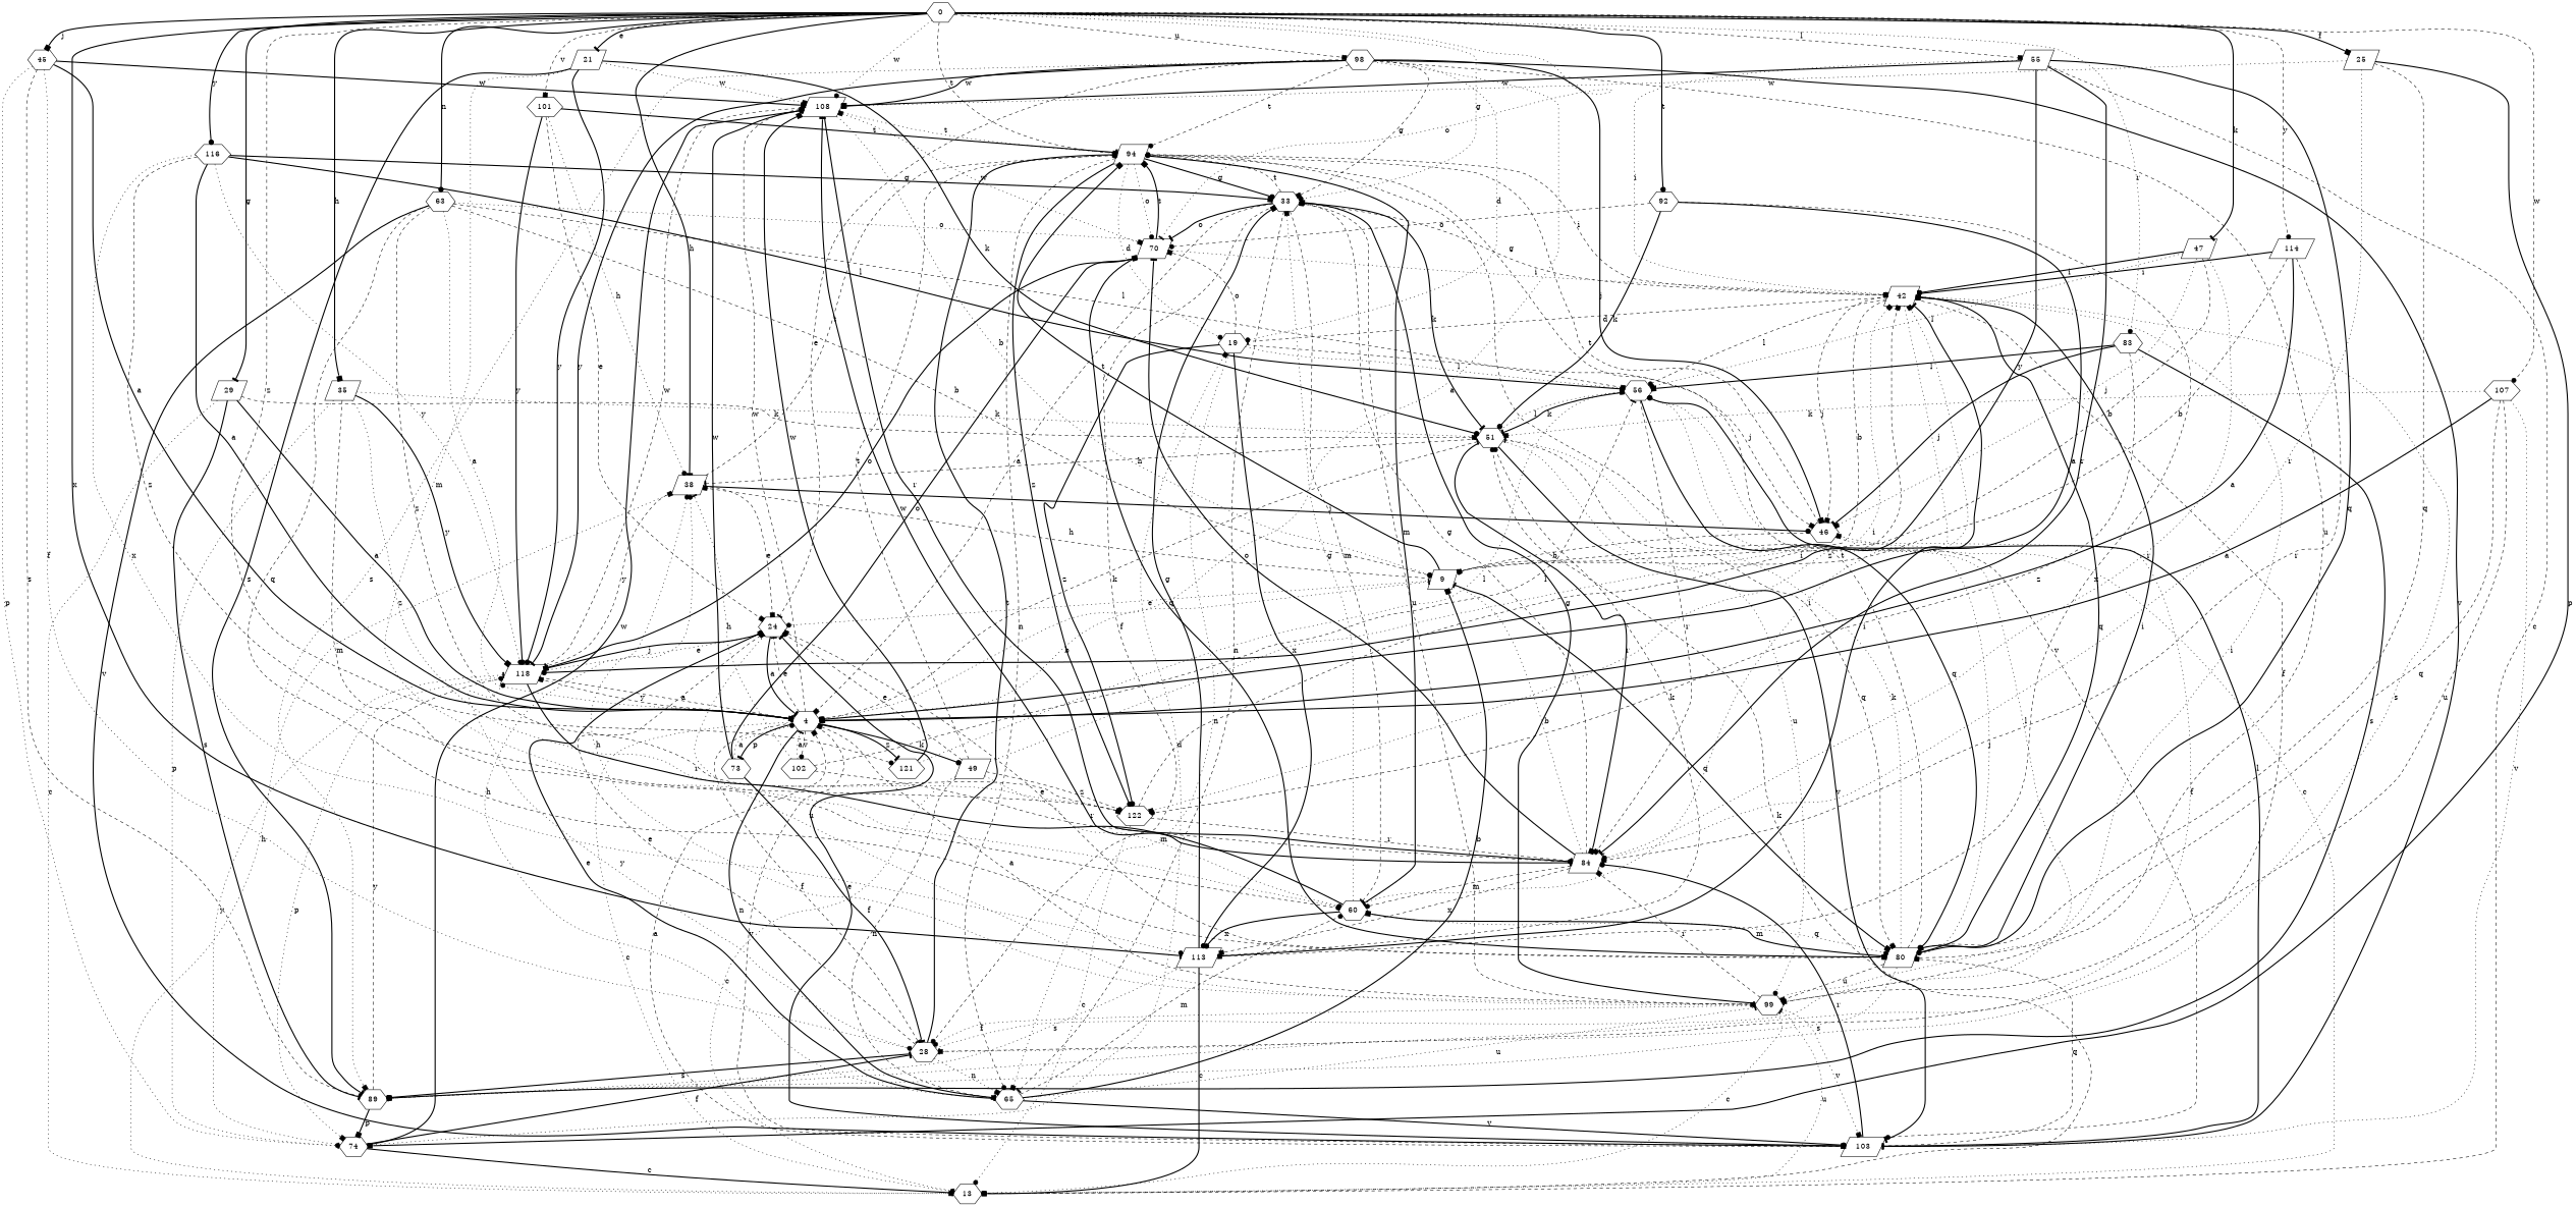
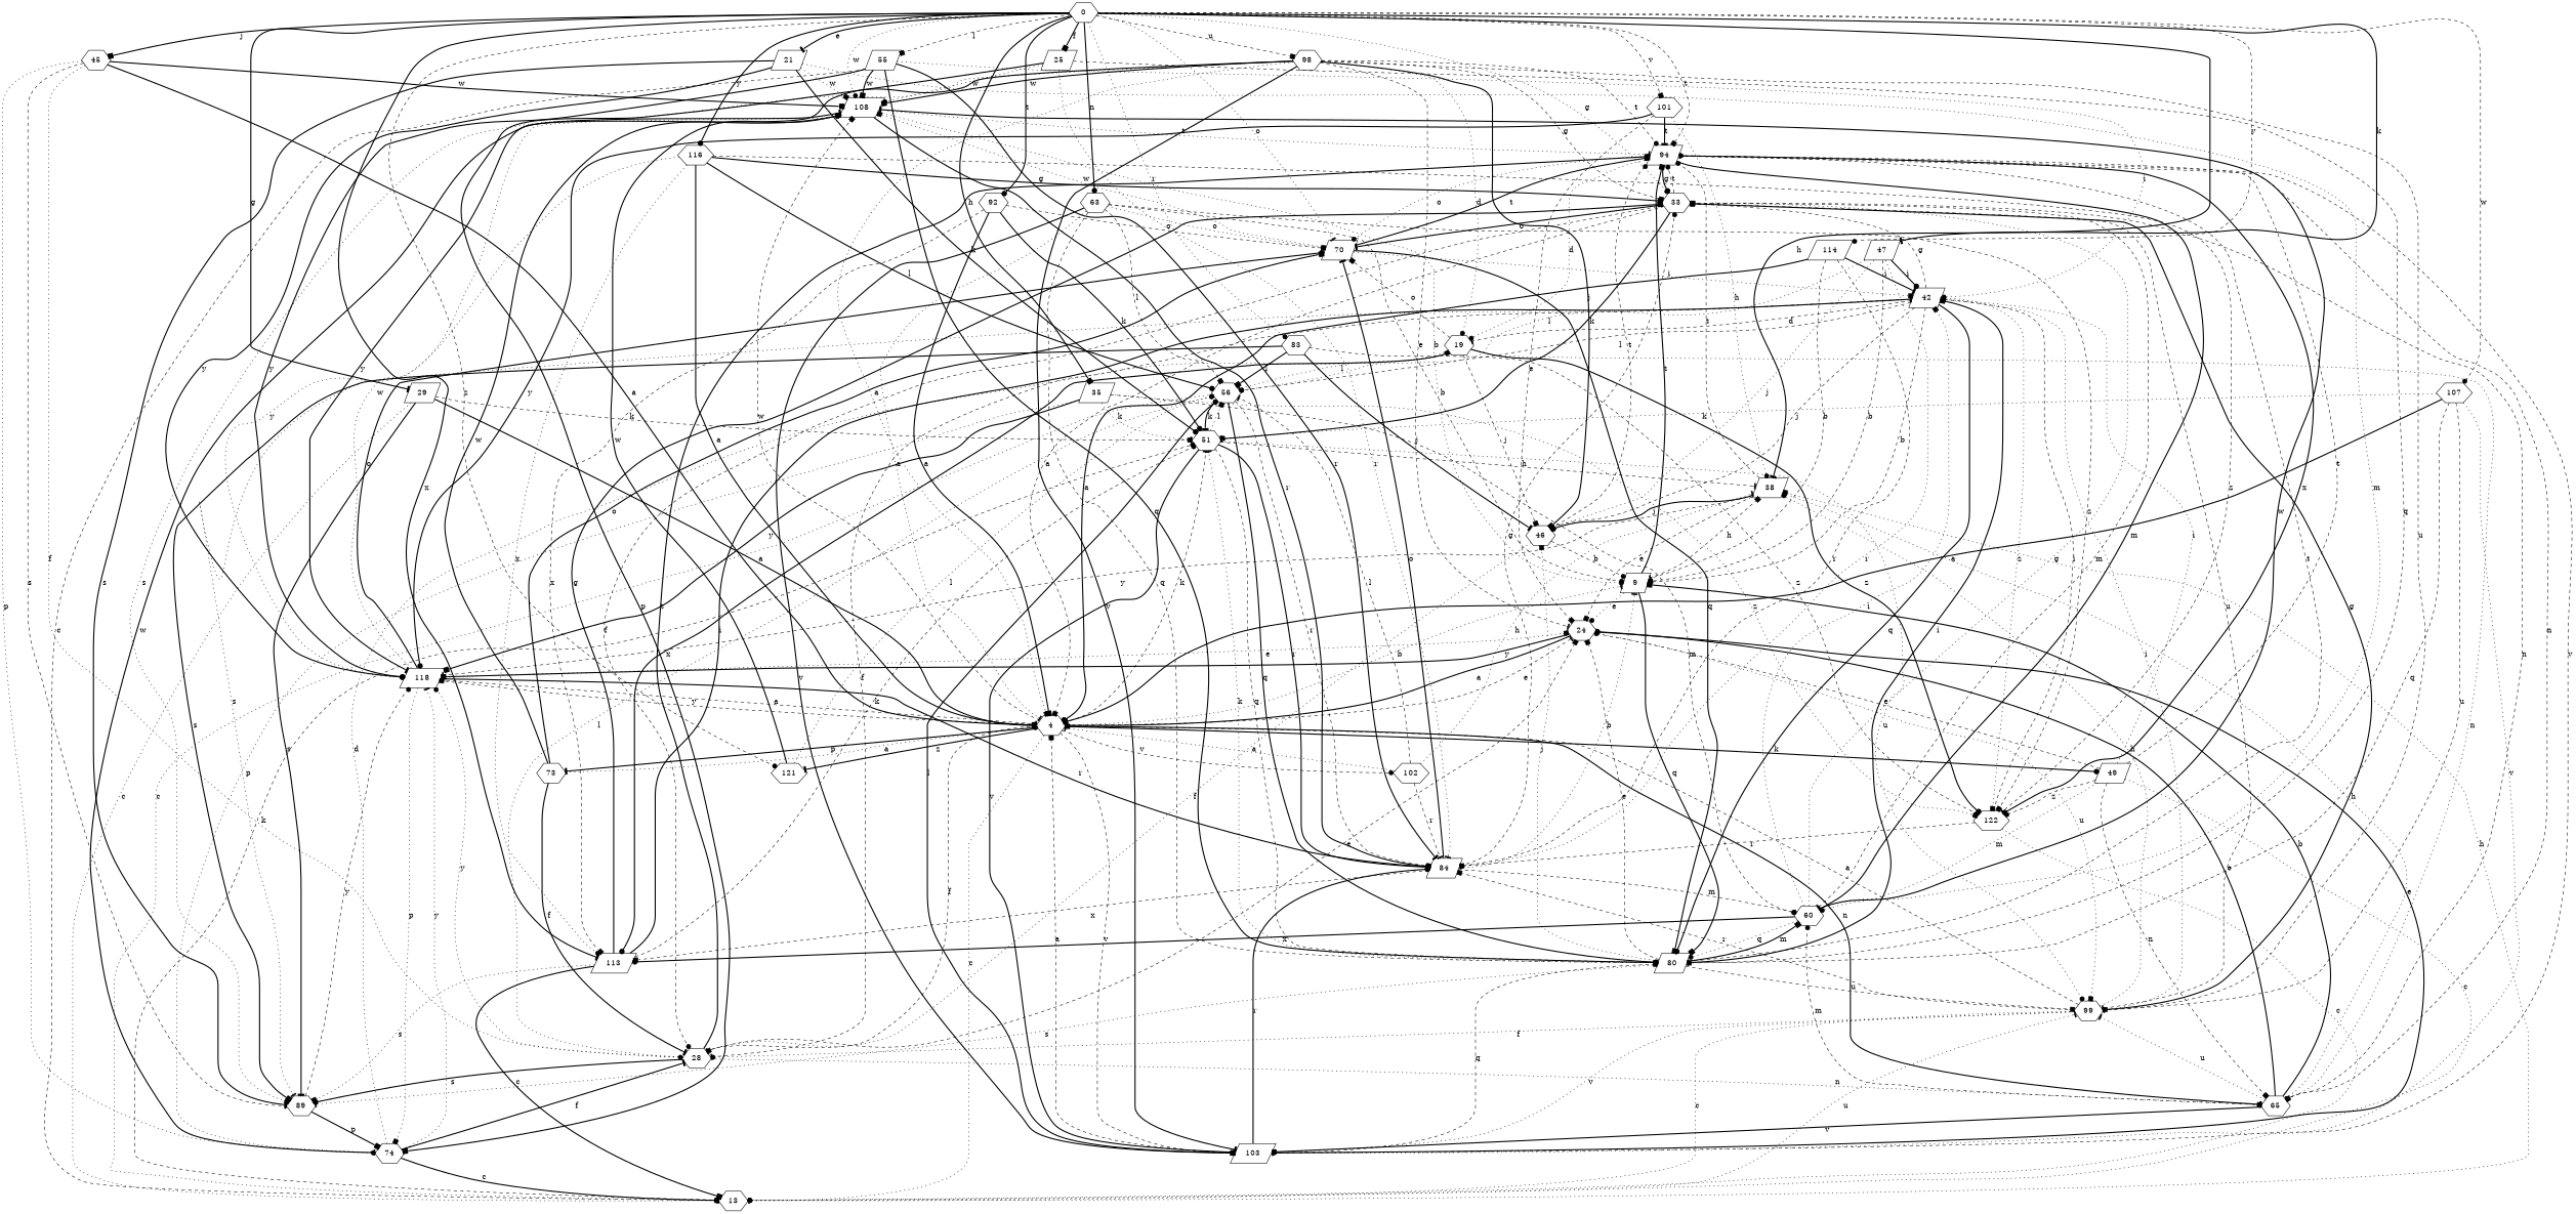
  strict digraph {
    node [shape=hexagon]
    edge [arrowhead=box style=bold]
    21 [shape=parallelogram]
    0
    25 [shape=parallelogram]
    29 [shape=parallelogram]
    33
    35 [shape=parallelogram]
    38 [shape=parallelogram]
    45
    47 [shape=parallelogram]
    55 [shape=parallelogram]
    63
    70 [shape=parallelogram]
    83
    92
    94 [shape=parallelogram]
    98
    101
    107
    108 [shape=parallelogram]
    113 [shape=parallelogram]
    114 [shape=parallelogram]
    116
    121
    51
    118 [shape=parallelogram]
    60
    89
    80 [shape=parallelogram]
    74
    84 [shape=parallelogram]
    4
    13
    28
    65
    99
    122
    24
    46
    9 [shape=parallelogram]
    56
    42 [shape=parallelogram]
    103 [shape=parallelogram]
    19
    49 [shape=parallelogram]
    73
    102
    21 -> 108 [label=w style=dotted]
    21 -> 51 [arrowhead=dot label=k]
    21 -> 118 [arrowhead=dot label=y]
    21 -> 60 [arrowhead=tee label=m style=dotted]
    21 -> 89 [arrowhead=tee label=s]
    0 -> 21 [arrowhead=tee label=e]
    0 -> 25 [label=f]
    0 -> 29 [arrowhead=tee label=g]
    0 -> 33 [arrowhead=dot label=g style=dotted]
    0 -> 35 [label=h]
    0 -> 38 [arrowhead=tee label=h]
    0 -> 45 [label=j]
    0 -> 47 [arrowhead=tee label=k]
    0 -> 55 [label=l style=dashed]
    0 -> 63 [arrowhead=dot label=n]
    0 -> 70 [arrowhead=tee label=o style=dotted]
    0 -> 83 [arrowhead=dot label=r style=dotted]
    0 -> 92 [arrowhead=dot label=t]
    0 -> 94 [label=t style=dashed]
    0 -> 98 [label=u style=dashed]
    0 -> 101 [label=v style=dashed]
    0 -> 107 [arrowhead=dot label=w style=dashed]
    0 -> 108 [arrowhead=dot label=w style=dotted]
    0 -> 113 [arrowhead=tee label=x]
    0 -> 114 [arrowhead=dot label=y style=dashed]
    0 -> 116 [arrowhead=dot label=y]
    0 -> 121 [arrowhead=dot label=z style=dashed]
    25 -> 108 [arrowhead=dot label=w style=dotted]
    25 -> 80 [label=q style=dashed]
    25 -> 74 [label=p]
    25 -> 84 [arrowhead=tee label=r style=dotted]
    29 -> 51 [label=k style=dashed]
    29 -> 89 [arrowhead=tee label=s]
    29 -> 4 [arrowhead=tee label=a]
    29 -> 13 [label=c style=dotted]
    33 -> 70 [arrowhead=tee label=o]
    33 -> 94 [arrowhead=dot label=t style=dashed]
    33 -> 51 [arrowhead=tee label=k]
    33 -> 60 [arrowhead=tee label=m style=dashed]
    33 -> 4 [label=a style=dashed]
    33 -> 28 [arrowhead=dot label=f style=dashed]
    33 -> 65 [arrowhead=tee label=n style=dashed]
    33 -> 99 [arrowhead=tee label=u style=dashed]
    35 -> 51 [arrowhead=tee label=k style=dotted]
    35 -> 118 [label=y]
    35 -> 60 [arrowhead=dot label=m style=dashed]
    35 -> 74 [arrowhead=dot label=p style=dotted]
    35 -> 122 [label=z style=dotted]
    38 -> 94 [arrowhead=dot label=t style=dashed]
    38 -> 118 [arrowhead=tee label=y style=dashed]
    38 -> 24 [label=e style=dashed]
    38 -> 46 [arrowhead=dot label=j]
    45 -> 108 [label=w]
    45 -> 89 [arrowhead=tee label=s style=dashed]
    45 -> 74 [arrowhead=tee label=p style=dotted]
    45 -> 4 [label=a]
    45 -> 28 [arrowhead=dot label=f style=dotted]
    47 -> 84 [arrowhead=dot label=r style=dotted]
    47 -> 46 [label=j style=dotted]
    47 -> 9 [label=b style=dashed]
    47 -> 56 [arrowhead=dot label=l style=dotted]
    47 -> 42 [arrowhead=dot label=i]
    55 -> 108 [label=w]
    55 -> 118 [arrowhead=dot label=y]
    55 -> 80 [arrowhead=dot label=q]
    55 -> 84 [arrowhead=tee label=r]
    55 -> 13 [arrowhead=dot label=c style=dashed]
    55 -> 42 [arrowhead=dot label=i style=dotted]
    63 -> 70 [label=o style=dotted]
    63 -> 80 [arrowhead=dot label=q style=dashed]
    63 -> 4 [arrowhead=tee label=a style=dotted]
    63 -> 122 [label=z style=dashed]
    63 -> 9 [arrowhead=dot label=b style=dashed]
    63 -> 56 [label=l style=dashed]
    63 -> 103 [label=v]
    70 -> 94 [label=t]
    70 -> 108 [label=w style=dotted]
    70 -> 80 [label=q]
    70 -> 42 [label=i style=dotted]
    83 -> 89 [label=s]
    83 -> 122 [arrowhead=dot label=z style=dashed]
    83 -> 46 [arrowhead=tee label=j]
    83 -> 56 [label=l]
    92 -> 70 [arrowhead=dot label=o style=dashed]
    92 -> 113 [label=x style=dashed]
    92 -> 51 [arrowhead=dot label=k]
    92 -> 4 [label=a]
    94 -> 33 [arrowhead=dot label=g]
    94 -> 70 [arrowhead=dot label=o style=dotted]
    94 -> 60 [arrowhead=tee label=m]
    94 -> 65 [arrowhead=dot label=n style=dashed]
-   94 -> 122 [arrowhead=dot label=z]
-   94 -> 42 [label=i style=dashed]
+   94 -> 122 [arrowhead=dot label=x]
    94 -> 103 [arrowhead=dot label=v style=dashed]
    94 -> 19 [arrowhead=dot label=d style=dotted]
    98 -> 33 [label=g style=dashed]
    98 -> 94 [arrowhead=dot label=t style=dashed]
    98 -> 108 [label=w]
    98 -> 118 [arrowhead=tee label=y]
    98 -> 89 [label=s style=dotted]
    98 -> 4 [label=a style=dotted]
    98 -> 99 [arrowhead=tee label=u style=dashed]
    98 -> 24 [arrowhead=tee label=e style=dashed]
    98 -> 46 [label=j]
    98 -> 103 [arrowhead=tee label=v]
    98 -> 19 [arrowhead=dot label=d style=dotted]
    101 -> 38 [arrowhead=dot label=h style=dotted]
    101 -> 94 [arrowhead=tee label=t]
    101 -> 118 [arrowhead=dot label=y]
    101 -> 24 [label=e style=dashed]
    107 -> 51 [label=k style=dotted]
    107 -> 80 [arrowhead=tee label=q style=dashed]
    107 -> 4 [label=a]
    107 -> 99 [label=u style=dashed]
    107 -> 103 [arrowhead=tee label=v style=dotted]
    108 -> 94 [arrowhead=tee label=t style=dotted]
    108 -> 84 [arrowhead=dot label=r]
    108 -> 9 [arrowhead=dot label=b style=dotted]
    113 -> 33 [label=g]
    113 -> 51 [arrowhead=dot label=k style=dashed]
    113 -> 89 [label=s style=dotted]
    113 -> 13 [label=c]
    113 -> 42 [arrowhead=tee label=i]
    114 -> 84 [label=r style=dashed]
    114 -> 4 [arrowhead=dot label=a]
    114 -> 9 [arrowhead=tee label=b style=dashed]
    114 -> 42 [arrowhead=tee label=i]
    116 -> 33 [label=g]
    116 -> 113 [arrowhead=dot label=x style=dotted]
    116 -> 118 [arrowhead=dot label=y style=dotted]
    116 -> 4 [arrowhead=tee label=a]
    116 -> 122 [arrowhead=tee label=z style=dashed]
    116 -> 56 [arrowhead=dot label=l]
    121 -> 108 [label=w]
    121 -> 56 [arrowhead=dot label=l style=dotted]
    51 -> 38 [arrowhead=tee label=h style=dashed]
    51 -> 80 [label=q style=dashed]
    51 -> 84 [label=r]
    51 -> 99 [arrowhead=dot label=u style=dotted]
    51 -> 56 [label=l style=dotted]
    51 -> 103 [arrowhead=tee label=v]
    118 -> 70 [arrowhead=dot label=o]
-   118 -> 108 [arrowhead=dot label=w style=dashed]
+   118 -> 108 [arrowhead=dot label=w style=dotted]
    118 -> 74 [label=p style=dotted]
    118 -> 84 [arrowhead=tee label=r]
    118 -> 4 [arrowhead=tee label=a style=dashed]
    118 -> 24 [label=e style=dotted]
    60 -> 33 [label=g style=dotted]
    60 -> 108 [arrowhead=tee label=w]
    60 -> 113 [arrowhead=dot label=x]
    60 -> 80 [arrowhead=dot label=q style=dotted]
    60 -> 42 [label=i style=dotted]
    89 -> 118 [arrowhead=dot label=y style=dashed]
    89 -> 74 [label=p]
    80 -> 94 [arrowhead=dot label=t style=dashed]
    80 -> 51 [arrowhead=tee label=k style=dotted]
    80 -> 60 [label=m]
    80 -> 89 [arrowhead=tee label=s style=dotted]
    80 -> 99 [label=u style=dashed]
    80 -> 24 [label=e style=dashed]
    80 -> 46 [label=j style=dotted]
    80 -> 42 [label=i]
    74 -> 108 [arrowhead=tee label=w]
    74 -> 118 [arrowhead=tee label=y style=dotted]
    74 -> 13 [arrowhead=tee label=c]
    74 -> 28 [arrowhead=tee label=f]
    74 -> 19 [label=d style=dotted]
    84 -> 33 [arrowhead=dot label=g style=dashed]
    84 -> 70 [arrowhead=tee label=o]
    84 -> 113 [label=x style=dashed]
    84 -> 60 [arrowhead=dot label=m style=dashed]
    84 -> 9 [arrowhead=tee label=b style=dotted]
    4 -> 108 [label=w style=dashed]
    4 -> 121 [arrowhead=tee label=z]
    4 -> 51 [arrowhead=tee label=k style=dashed]
    4 -> 118 [label=y style=dashed]
    4 -> 13 [arrowhead=tee label=c style=dotted]
    4 -> 28 [arrowhead=tee label=f style=dashed]
    4 -> 65 [arrowhead=tee label=n]
    4 -> 24 [arrowhead=tee label=e style=dashed]
    4 -> 9 [arrowhead=tee label=b style=dotted]
    4 -> 103 [label=v style=dashed]
    4 -> 49 [arrowhead=dot label=k]
    4 -> 73 [arrowhead=tee label=p]
    4 -> 102 [arrowhead=dot label=v style=dashed]
    13 -> 38 [label=h style=dotted]
    13 -> 51 [arrowhead=dot label=k style=dashed]
    13 -> 99 [arrowhead=tee label=u style=dotted]
    28 -> 94 [label=t]
    28 -> 118 [arrowhead=dot label=y style=dotted]
    28 -> 89 [arrowhead=dot label=s]
    28 -> 65 [label=n style=dotted]
    28 -> 24 [label=e style=dashed]
    28 -> 56 [arrowhead=dot label=l style=dotted]
    65 -> 38 [arrowhead=dot label=h style=dotted]
    65 -> 60 [arrowhead=dot label=m style=dashed]
    65 -> 99 [arrowhead=tee label=u style=dotted]
    65 -> 24 [arrowhead=dot label=e]
    65 -> 9 [label=b]
    65 -> 103 [arrowhead=dot label=v]
    99 -> 33 [label=g]
    99 -> 38 [arrowhead=dot label=h style=dotted]
    99 -> 84 [label=r style=dashed]
    99 -> 4 [label=a style=dashed]
    99 -> 13 [arrowhead=dot label=c style=dotted]
    99 -> 28 [arrowhead=dot label=f style=dotted]
    99 -> 42 [label=i style=dotted]
    99 -> 103 [label=v style=dotted]
    122 -> 84 [arrowhead=tee label=r style=dashed]
    122 -> 13 [arrowhead=dot label=c style=dotted]
    122 -> 42 [label=i style=dashed]
-   24 -> 118 [label=j]
+   24 -> 118 [label=y]
    24 -> 4 [arrowhead=tee label=a]
    24 -> 99 [label=u style=dotted]
    46 -> 94 [arrowhead=dot label=t style=dashed]
    46 -> 28 [label=f style=dotted]
    46 -> 9 [arrowhead=dot label=b style=dashed]
    9 -> 38 [label=h style=dashed]
    9 -> 94 [label=t]
    9 -> 80 [label=q]
    9 -> 24 [arrowhead=dot label=e style=dotted]
    56 -> 51 [arrowhead=tee label=k]
    56 -> 80 [arrowhead=dot label=q]
    56 -> 84 [label=r style=dashed]
    56 -> 13 [arrowhead=dot label=c style=dotted]
    42 -> 33 [label=g style=dashed]
    42 -> 89 [arrowhead=tee label=s style=dotted]
    42 -> 80 [arrowhead=dot label=q]
    42 -> 28 [arrowhead=tee label=f style=dashed]
    42 -> 122 [label=z style=dotted]
    42 -> 46 [label=j style=dashed]
    42 -> 9 [arrowhead=dot label=b style=dashed]
    42 -> 56 [arrowhead=dot label=l style=dashed]
    42 -> 19 [arrowhead=tee label=d style=dashed]
    103 -> 80 [label=q style=dashed]
    103 -> 84 [arrowhead=dot label=r]
    103 -> 4 [label=a style=dashed]
    103 -> 24 [arrowhead=tee label=e]
    103 -> 56 [arrowhead=dot label=l]
    19 -> 70 [label=o style=dashed]
    19 -> 113 [arrowhead=dot label=x]
    19 -> 65 [label=n style=dotted]
    19 -> 122 [arrowhead=dot label=z]
    19 -> 46 [label=j style=dashed]
    19 -> 56 [arrowhead=tee label=l style=dotted]
    49 -> 94 [arrowhead=tee label=t style=dashed]
    49 -> 60 [arrowhead=dot label=m style=dotted]
    49 -> 13 [arrowhead=dot label=c style=dotted]
    49 -> 65 [label=n style=dashed]
    49 -> 122 [arrowhead=dot label=z style=dashed]
    49 -> 24 [arrowhead=dot label=e style=dashed]
    49 -> 42 [label=i style=dotted]
    73 -> 70 [label=o]
    73 -> 108 [arrowhead=dot label=w]
    73 -> 4 [arrowhead=dot label=a style=dotted]
    73 -> 28 [arrowhead=tee label=f]
    102 -> 38 [arrowhead=tee label=h style=dotted]
    102 -> 84 [arrowhead=tee label=r style=dashed]
    102 -> 4 [arrowhead=tee label=a style=dotted]
    102 -> 56 [arrowhead=tee label=l style=dashed]
  }
